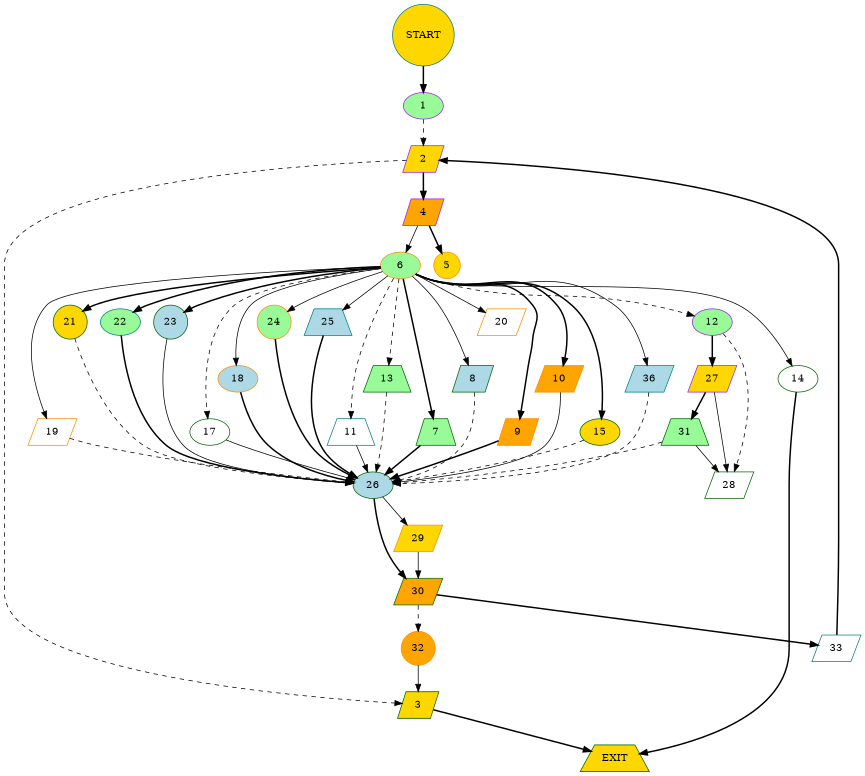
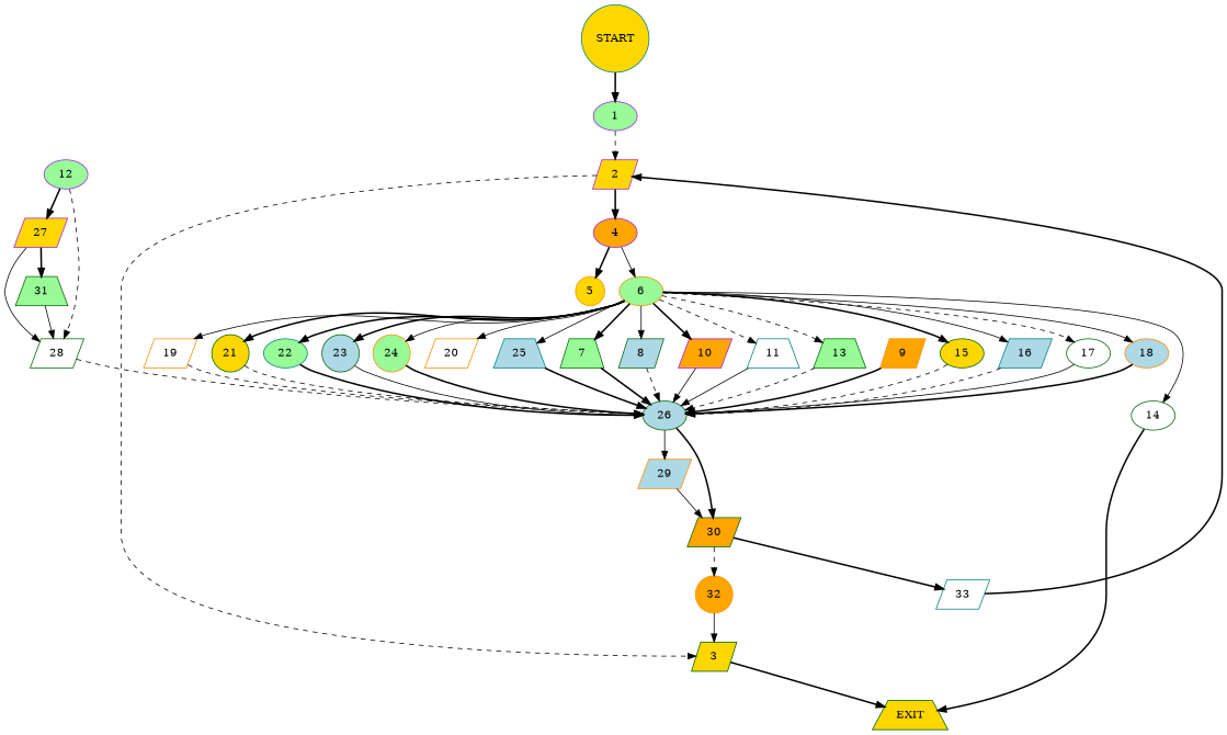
  digraph {
    node [color=darkgreen fillcolor=gold shape=parallelogram style=filled]
    edge [style=bold]
    n1 [color=teal label=START shape=circle]
    1 [color=purple fillcolor=palegreen shape=ellipse]
    2 [color=purple]
    n4 [label=EXIT shape=trapezium]
    3
-   4 [color=purple fillcolor=orange]
+   4 [color=purple fillcolor=orange shape=ellipse]
    5 [color=darkorange shape=circle]
    6 [color=darkorange fillcolor=palegreen shape=ellipse]
    7 [fillcolor=palegreen shape=trapezium]
    8 [fillcolor=lightblue]
    9 [color=darkorange fillcolor=orange]
-   10 [color=darkorange fillcolor=orange]
+   10 [color=purple fillcolor=orange]
    11 [color=teal fillcolor=white shape=trapezium]
    12 [color=purple fillcolor=palegreen shape=ellipse]
    13 [fillcolor=palegreen shape=trapezium]
    14 [fillcolor=white shape=ellipse]
    15 [shape=ellipse]
-   16 [color=teal fillcolor=lightblue label=36]
+   16 [color=teal fillcolor=lightblue]
    17 [fillcolor=white shape=ellipse]
    18 [color=darkorange fillcolor=lightblue shape=ellipse]
    19 [color=darkorange fillcolor=white]
    20 [color=darkorange fillcolor=white]
    21 [shape=circle]
    22 [color=teal fillcolor=palegreen shape=ellipse]
    23 [fillcolor=lightblue shape=circle]
    24 [color=darkorange fillcolor=palegreen shape=circle]
    25 [color=teal fillcolor=lightblue shape=trapezium]
    26 [fillcolor=lightblue shape=ellipse]
    27 [color=purple]
    28 [fillcolor=white]
-   29 [color=darkorange]
+   29 [color=darkorange fillcolor=lightblue]
    30 [fillcolor=orange]
    31 [fillcolor=palegreen shape=trapezium]
    32 [color=darkorange fillcolor=orange shape=circle]
    33 [color=teal fillcolor=white]
    n1 -> 1
    1 -> 2 [style=dashed]
    2 -> 3 [style=dashed]
    2 -> 4
    3 -> n4
    4 -> 5
    4 -> 6 [style=solid]
    6 -> 7
    6 -> 8 [style=solid]
-   6 -> 9
    6 -> 10
    6 -> 11 [style=dashed]
-   6 -> 12 [style=dashed]
    6 -> 13 [style=dashed]
    6 -> 14 [style=solid]
    6 -> 15
    6 -> 16 [style=solid]
    6 -> 17 [style=dashed]
    6 -> 18 [style=solid]
    6 -> 19 [style=solid]
    6 -> 20 [style=solid]
    6 -> 21
    6 -> 22
    6 -> 23
    6 -> 24 [style=solid]
    6 -> 25 [style=solid]
    7 -> 26
    8 -> 26 [style=dashed]
    9 -> 26
    10 -> 26 [style=solid]
    11 -> 26 [style=solid]
    12 -> 27
    12 -> 28 [style=dashed]
    13 -> 26 [style=dashed]
    14 -> n4
    15 -> 26 [style=dashed]
    16 -> 26 [style=dashed]
    17 -> 26 [style=solid]
    18 -> 26
    19 -> 26 [style=dashed]
    21 -> 26 [style=dashed]
    22 -> 26
    23 -> 26 [style=solid]
    24 -> 26
    25 -> 26
    26 -> 29 [style=solid]
    26 -> 30
    27 -> 28 [style=solid]
    27 -> 31
-   31 -> 26 [style=dashed]
+   28 -> 26 [style=dashed]
    29 -> 30 [style=solid]
    30 -> 32 [style=dashed]
    30 -> 33
    31 -> 28 [style=solid]
    32 -> 3 [style=solid]
    33 -> 2
  }
